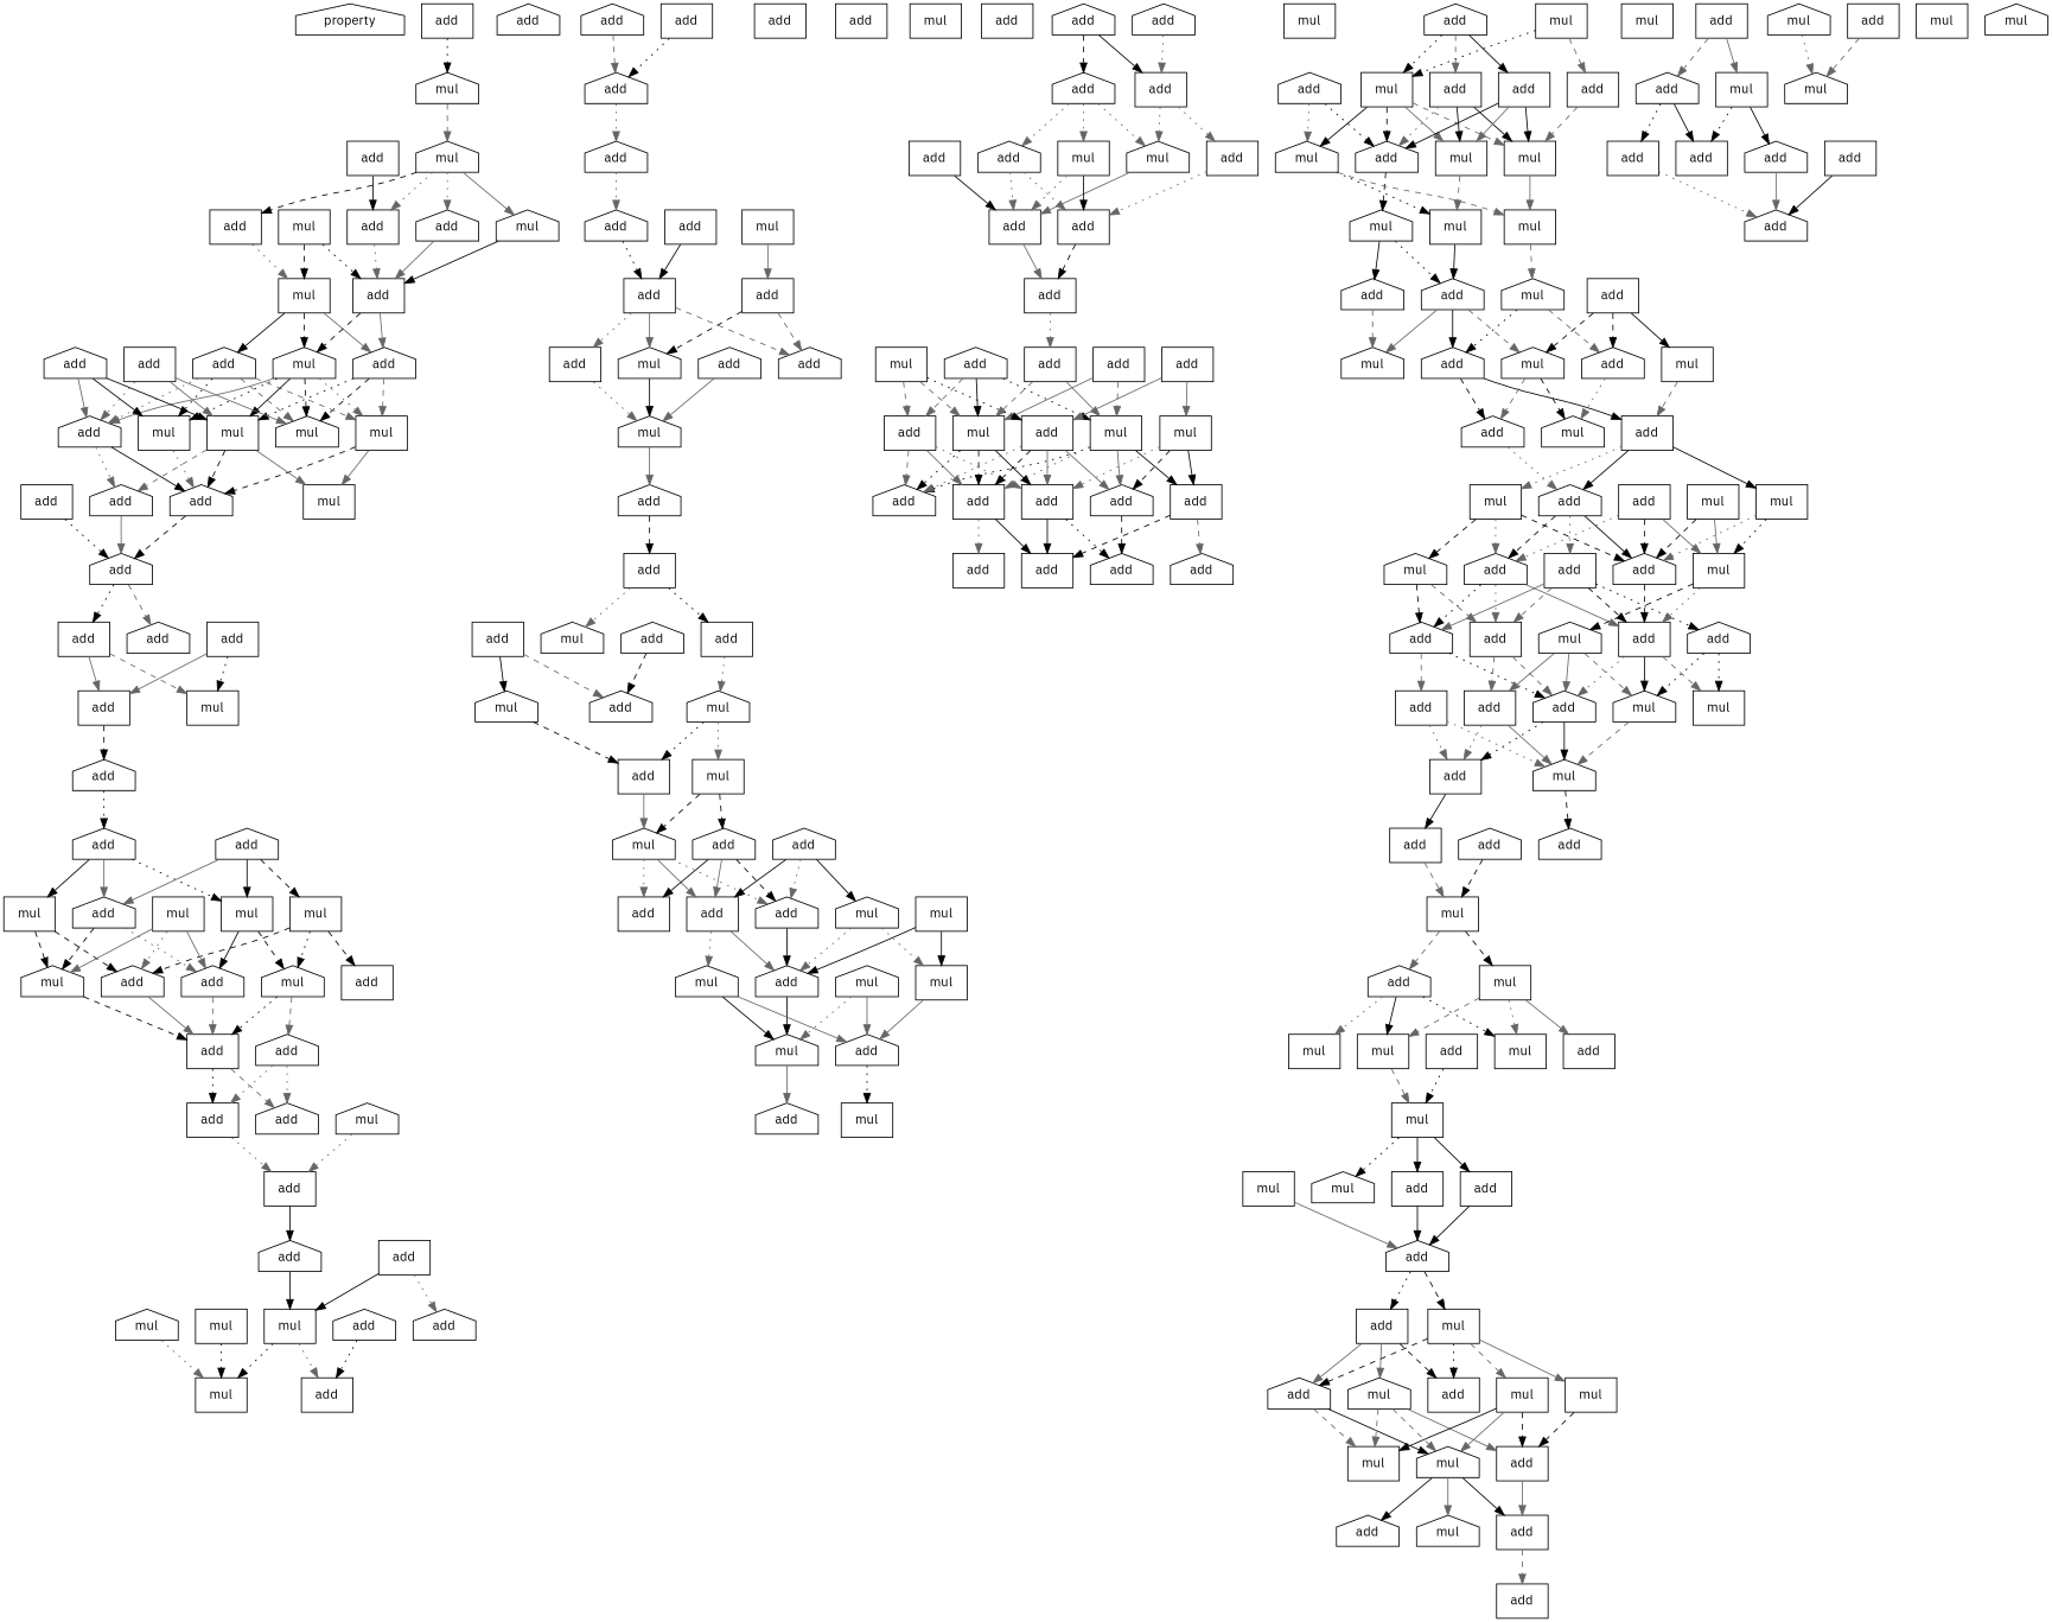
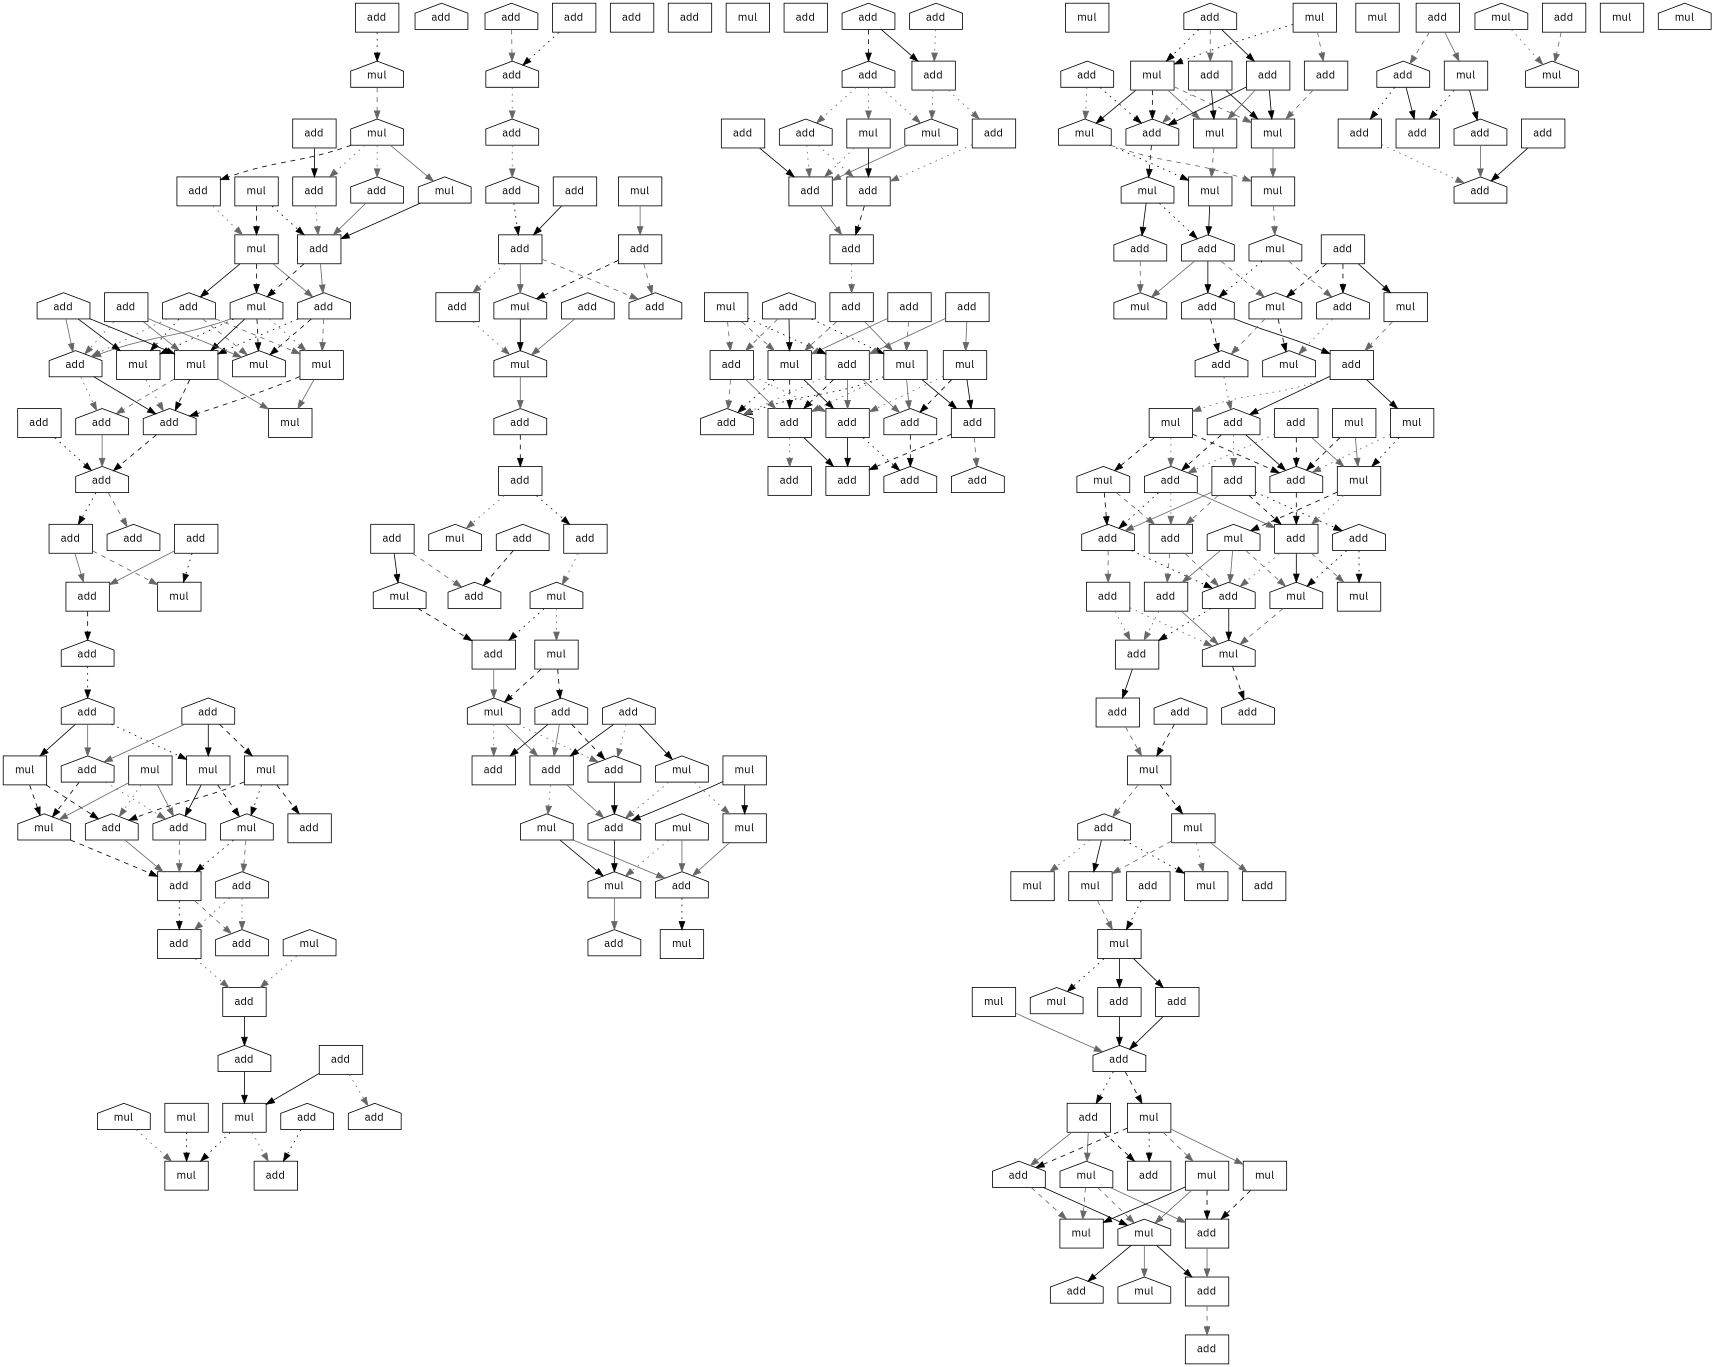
  digraph {
    fontname="IBM Plex Sans"
    node [fontcolor=black shape=box fontname="IBM Plex Sans"]
    edge [color=gray40 style=solid fontname="IBM Plex Sans"]
-   property [lf=2.0 mul=2 shape=house]
    n2 [label=add]
    n3 [label=mul shape=house]
    n4 [label=mul shape=house]
    n5 [label=add]
    n6 [label=add]
    n7 [label=add]
    n8 [label=add shape=house]
    n9 [label=mul shape=house]
    n10 [label=mul]
    n11 [label=mul]
    n12 [label=add]
    n13 [label=add shape=house]
    n14 [label=add shape=house]
    n15 [label=mul shape=house]
    n16 [label=mul shape=house]
    n17 [label=mul]
    n18 [label=mul]
    n19 [label=add shape=house]
    n20 [label=mul]
    n21 [label=add shape=house]
    n22 [label=add]
    n23 [label=mul]
    n24 [label=add shape=house]
    n25 [label=add shape=house]
    n26 [label=add shape=house]
    n27 [label=add]
    n28 [label=add shape=house]
    n29 [label=add]
    n30 [label=mul]
    n31 [label=add]
    n32 [label=add]
    n33 [label=add shape=house]
    n34 [label=add shape=house]
    n35 [label=add shape=house]
    n36 [label=mul]
    n37 [label=add shape=house]
    n38 [label=mul]
    n39 [label=add shape=house]
    n40 [label=mul]
    n41 [label=mul]
    n42 [label=add shape=house]
    n43 [label=add shape=house]
    n44 [label=mul shape=house]
    n45 [label=mul shape=house]
    n46 [label=add]
    n47 [label=add]
    n48 [label=add shape=house]
    n49 [label=add]
    n50 [label=add shape=house]
    n51 [label=add]
    n52 [label=mul shape=house]
    n53 [label=add shape=house]
    n54 [label=add]
    n55 [label=mul]
    n56 [label=add shape=house]
    n57 [label=mul]
    n58 [label=mul]
    n59 [label=add]
    n60 [label=add shape=house]
    n61 [label=mul shape=house]
    n62 [label=add shape=house]
    n63 [label=add shape=house]
    n64 [label=add]
    n65 [label=add shape=house]
    n66 [label=add]
    n67 [label=add shape=house]
    n68 [label=add]
    n69 [label=add]
    n70 [label=mul]
    n71 [label=add]
    n72 [label=mul shape=house]
    n73 [label=add shape=house]
    n74 [label=add]
    n75 [label=add shape=house]
    n76 [label=mul shape=house]
    n77 [label=add shape=house]
    n78 [label=add]
    n79 [label=add]
    n80 [label=add]
    n81 [label=mul shape=house]
    n82 [label=add shape=house]
    n83 [label=add shape=house]
    n84 [label=add]
    n85 [label=mul shape=house]
    n86 [label=mul shape=house]
    n87 [label=mul]
    n88 [label=add]
    n89 [label=mul]
    n90 [label=add]
    n91 [label=mul shape=house]
    n92 [label=add shape=house]
    n93 [label=add shape=house]
    n94 [label=add shape=house]
    n95 [label=mul shape=house]
    n96 [label=add]
    n97 [label=add]
    n98 [label=add shape=house]
    n99 [label=mul]
    n100 [label=mul]
    n101 [label=mul shape=house]
    n102 [label=mul shape=house]
    n103 [label=add shape=house]
    n104 [label=mul shape=house]
    n105 [label=mul]
    n106 [label=add shape=house]
    n107 [label=add shape=house]
    n108 [label=add]
    n109 [label=add shape=house]
    n110 [label=add shape=house]
    n111 [label=mul shape=house]
    n112 [label=add]
    n113 [label=mul]
    n114 [label=add shape=house]
    n115 [label=add]
    n116 [label=add]
    n117 [label=add]
    n118 [label=add]
    n119 [label=add]
    n120 [label=mul]
    n121 [label=mul]
    n122 [label=add shape=house]
    n123 [label=add]
    n124 [label=add]
    n125 [label=mul]
    n126 [label=add]
    n127 [label=add]
    n128 [label=mul]
    n129 [label=add]
    n130 [label=add shape=house]
    n131 [label=add]
    n132 [label=add]
    n133 [label=add shape=house]
    n134 [label=add]
    n135 [label=add shape=house]
    n136 [label=add shape=house]
    n137 [label=add]
    n138 [label=mul]
    n139 [label=add shape=house]
    n140 [label=add]
    n141 [label=mul]
    n142 [label=add]
    n143 [label=mul]
    n144 [label=add]
    n145 [label=add shape=house]
    n146 [label=add shape=house]
    n147 [label=mul shape=house]
    n148 [label=mul]
    n149 [label=mul]
    n150 [label=mul]
    n151 [label=mul]
    n152 [label=mul shape=house]
    n153 [label=add shape=house]
    n154 [label=mul shape=house]
    n155 [label=add shape=house]
    n156 [label=add shape=house]
    n157 [label=mul shape=house]
    n158 [label=mul shape=house]
    n159 [label=add]
    n160 [label=mul]
    n161 [label=add shape=house]
    n162 [label=add]
    n163 [label=add shape=house]
    n164 [label=mul shape=house]
    n165 [label=add shape=house]
    n166 [label=mul]
    n167 [label=mul]
    n168 [label=add shape=house]
    n169 [label=add]
    n170 [label=add shape=house]
    n171 [label=mul]
    n172 [label=mul]
    n173 [label=mul shape=house]
    n174 [label=add]
    n175 [label=add shape=house]
    n176 [label=add]
    n177 [label=add]
    n178 [label=add shape=house]
    n179 [label=mul shape=house]
    n180 [label=mul]
    n181 [label=mul shape=house]
    n182 [label=add shape=house]
    n183 [label=add]
    n184 [label=add]
    n185 [label=add]
    n186 [label=mul shape=house]
    n187 [label=add]
    n188 [label=add shape=house]
    n189 [label=add shape=house]
    n190 [label=mul]
    n191 [label=mul]
    n192 [label=add shape=house]
    n193 [label=mul]
    n194 [label=mul]
    n195 [label=add]
    n196 [label=mul]
    n197 [label=mul]
    n198 [label=add]
    n199 [label=add]
    n200 [label=mul shape=house]
    n201 [label=add]
    n202 [label=mul]
    n203 [label=add shape=house]
    n204 [label=mul]
    n205 [label=add]
    n206 [label=mul]
    n207 [label=add]
    n208 [label=mul shape=house]
    n209 [label=add shape=house]
    n210 [label=mul]
    n211 [label=mul]
    n212 [label=add]
    n213 [label=mul shape=house]
    n214 [label=mul]
    n215 [label=mul shape=house]
    n216 [label=add shape=house]
    n217 [label=add]
    n218 [label=add]
    n219 [label=add]
    n220 [label=add shape=house]
    n221 [label=mul]
    n222 [label=mul shape=house]
    n223 [label=mul shape=house]
    n224 [label=mul]
    n225 [label=add]
    n226 [label=mul shape=house]
    n227 [label=add]
    n228 [label=add]
    n229 [label=add shape=house]
    n230 [label=add shape=house]
    n231 [label=add]
    n2 -> n3 [color=black style=dotted]
    n3 -> n4 [style=dashed]
    n4 -> n6 [style=dotted]
    n4 -> n7 [color=black style=dashed]
    n4 -> n8 [style=dotted]
    n4 -> n9
    n5 -> n6 [color=black]
    n6 -> n12 [style=dotted]
    n7 -> n10 [style=dotted]
    n8 -> n12
    n9 -> n12 [color=black]
    n10 -> n13
    n10 -> n14 [color=black]
    n10 -> n15 [color=black style=dashed]
    n11 -> n10 [color=black style=dashed]
    n11 -> n12 [color=black style=dotted]
    n12 -> n13
    n12 -> n15 [color=black style=dashed]
    n13 -> n16 [color=black style=dashed]
    n13 -> n17 [style=dashed]
    n13 -> n18 [color=black style=dotted]
    n14 -> n16 [style=dashed]
    n14 -> n17 [style=dashed]
    n14 -> n19 [style=dotted]
    n14 -> n20 [color=black style=dotted]
    n15 -> n16 [color=black style=dashed]
    n15 -> n17 [style=dotted]
    n15 -> n18 [color=black]
    n15 -> n19
    n15 -> n20 [color=black style=dotted]
    n17 -> n23
    n17 -> n24 [color=black style=dashed]
    n18 -> n23
    n18 -> n24 [color=black style=dashed]
    n18 -> n25 [style=dashed]
    n19 -> n24 [color=black]
    n19 -> n25 [style=dotted]
    n20 -> n24 [style=dotted]
    n21 -> n18 [color=black]
    n21 -> n19
    n21 -> n20 [color=black]
    n22 -> n16
    n22 -> n18
    n22 -> n19 [style=dotted]
    n24 -> n26 [color=black style=dashed]
    n25 -> n26
    n26 -> n28 [style=dashed]
    n26 -> n29 [color=black style=dotted]
    n27 -> n26 [color=black style=dotted]
    n29 -> n30 [style=dashed]
    n29 -> n31
    n31 -> n34 [color=black style=dashed]
    n32 -> n30 [color=black style=dotted]
    n32 -> n31
    n34 -> n35 [color=black style=dotted]
    n35 -> n36 [color=black style=dotted]
    n35 -> n37
    n35 -> n38 [color=black]
    n36 -> n43 [color=black]
    n36 -> n45 [color=black style=dashed]
    n37 -> n43 [style=dotted]
    n37 -> n44 [color=black style=dashed]
    n38 -> n42 [color=black style=dashed]
    n38 -> n44 [color=black style=dashed]
    n39 -> n36 [color=black]
    n39 -> n37
    n39 -> n40 [color=black style=dashed]
    n40 -> n42 [color=black style=dashed]
    n40 -> n45 [color=black style=dotted]
    n40 -> n46 [color=black style=dashed]
    n41 -> n42 [style=dotted]
    n41 -> n43
    n41 -> n44
    n42 -> n47
    n43 -> n47 [style=dashed]
    n44 -> n47 [color=black style=dashed]
    n45 -> n47 [color=black style=dotted]
    n45 -> n48 [style=dashed]
    n47 -> n49 [color=black style=dotted]
    n47 -> n50 [style=dashed]
    n48 -> n49 [style=dotted]
    n48 -> n50 [style=dotted]
    n49 -> n51 [style=dotted]
    n51 -> n53 [color=black]
    n52 -> n51 [style=dotted]
    n53 -> n55 [color=black]
    n54 -> n55 [color=black]
    n54 -> n56 [style=dotted]
    n55 -> n58 [color=black style=dotted]
    n55 -> n59 [style=dotted]
    n57 -> n58 [color=black style=dotted]
    n60 -> n59 [color=black style=dotted]
    n61 -> n58 [style=dotted]
    n62 -> n63 [style=dashed]
    n63 -> n65 [style=dotted]
    n64 -> n63 [color=black style=dotted]
    n65 -> n67 [style=dotted]
    n67 -> n69 [color=black style=dotted]
    n68 -> n69 [color=black]
    n69 -> n72
    n69 -> n73 [style=dashed]
    n69 -> n74 [style=dotted]
    n70 -> n71
    n71 -> n72 [color=black style=dashed]
    n71 -> n73 [style=dashed]
    n72 -> n76 [color=black]
    n74 -> n76 [style=dotted]
    n75 -> n76
    n76 -> n77
    n77 -> n79 [color=black style=dashed]
    n79 -> n80 [color=black style=dotted]
    n79 -> n81 [style=dotted]
    n80 -> n86 [style=dotted]
    n82 -> n83 [color=black style=dashed]
    n84 -> n83 [style=dashed]
    n84 -> n85 [color=black]
    n85 -> n88 [color=black style=dashed]
    n86 -> n88 [color=black style=dotted]
    n86 -> n89 [style=dotted]
    n88 -> n91
    n89 -> n91 [color=black style=dashed]
    n89 -> n92 [color=black style=dashed]
    n91 -> n94 [style=dotted]
    n91 -> n96
    n91 -> n97 [style=dotted]
    n92 -> n94 [color=black style=dashed]
    n92 -> n96
    n92 -> n97 [color=black]
    n93 -> n94 [style=dotted]
    n93 -> n95 [color=black]
    n93 -> n96 [color=black]
    n94 -> n98 [color=black]
    n95 -> n98 [style=dotted]
    n95 -> n100 [style=dotted]
    n96 -> n98
    n96 -> n101 [style=dotted]
    n98 -> n104 [color=black]
    n99 -> n98 [color=black]
    n99 -> n100 [color=black]
    n100 -> n103
    n101 -> n103
    n101 -> n104 [color=black]
    n102 -> n103
    n102 -> n104 [style=dotted]
    n103 -> n105 [color=black style=dotted]
    n104 -> n106
    n107 -> n108 [style=dotted]
    n108 -> n111 [style=dotted]
    n108 -> n112 [style=dotted]
    n109 -> n108 [color=black]
    n109 -> n110 [color=black style=dashed]
    n110 -> n111 [style=dotted]
    n110 -> n113 [style=dotted]
    n110 -> n114 [style=dotted]
    n111 -> n115
    n112 -> n117 [style=dotted]
    n113 -> n115 [style=dotted]
    n113 -> n117 [color=black]
    n114 -> n115 [style=dotted]
    n114 -> n117 [style=dotted]
    n115 -> n118
    n116 -> n115 [color=black]
    n117 -> n118 [color=black style=dashed]
    n118 -> n119 [style=dotted]
    n119 -> n120 [style=dashed]
    n119 -> n121
    n120 -> n129 [color=black]
    n120 -> n130 [color=black style=dotted]
    n120 -> n131 [color=black style=dashed]
    n121 -> n130 [color=black style=dotted]
    n121 -> n131 [style=dotted]
    n121 -> n132 [color=black]
    n121 -> n133
    n122 -> n120 [color=black]
    n122 -> n121 [color=black style=dotted]
    n122 -> n123 [style=dashed]
    n123 -> n129 [style=dotted]
    n123 -> n130 [style=dashed]
    n123 -> n131
    n124 -> n125
    n124 -> n126
    n125 -> n129 [style=dotted]
    n125 -> n132 [color=black]
    n125 -> n133 [color=black style=dashed]
    n126 -> n129
    n126 -> n130 [style=dotted]
    n126 -> n131 [color=black style=dashed]
    n126 -> n133
    n127 -> n120
    n127 -> n121 [style=dashed]
    n128 -> n120 [style=dashed]
    n128 -> n123 [style=dashed]
    n128 -> n126 [color=black style=dotted]
    n129 -> n134 [color=black]
    n129 -> n136 [color=black style=dotted]
    n131 -> n134 [color=black]
    n131 -> n137 [style=dotted]
    n132 -> n134 [color=black style=dashed]
    n132 -> n135 [style=dashed]
    n133 -> n136 [color=black style=dashed]
    n139 -> n140 [style=dashed]
    n139 -> n141 [color=black style=dotted]
    n139 -> n142 [color=black]
    n140 -> n146 [style=dotted]
    n140 -> n148 [color=black]
    n140 -> n149 [color=black]
    n141 -> n146 [color=black style=dashed]
    n141 -> n147 [color=black]
    n141 -> n148 [style=dashed]
    n141 -> n149
    n142 -> n146 [color=black]
    n142 -> n148 [color=black]
    n142 -> n149
    n143 -> n141 [color=black style=dotted]
    n143 -> n144 [style=dashed]
    n144 -> n148 [style=dashed]
    n145 -> n146 [color=black style=dotted]
    n145 -> n147 [style=dotted]
    n146 -> n152 [color=black style=dashed]
    n147 -> n150 [color=black style=dotted]
    n147 -> n151 [style=dashed]
    n148 -> n151
    n149 -> n150 [style=dashed]
    n150 -> n153 [color=black]
    n151 -> n154 [style=dashed]
    n152 -> n153 [color=black style=dotted]
    n152 -> n155 [color=black]
    n153 -> n156 [color=black]
    n153 -> n157 [style=dashed]
    n153 -> n158
    n154 -> n156 [color=black style=dotted]
    n154 -> n161 [style=dashed]
    n155 -> n158 [style=dashed]
    n156 -> n162 [color=black]
    n156 -> n163 [color=black style=dashed]
    n157 -> n163 [style=dashed]
    n157 -> n164 [color=black style=dashed]
    n159 -> n157 [color=black style=dashed]
    n159 -> n160 [color=black]
    n159 -> n161 [color=black style=dashed]
    n160 -> n162 [style=dashed]
    n161 -> n164 [style=dotted]
    n162 -> n165 [color=black]
    n162 -> n166 [color=black]
    n162 -> n167 [style=dotted]
    n163 -> n165 [style=dotted]
    n165 -> n168 [color=black style=dashed]
    n165 -> n169 [style=dotted]
    n165 -> n170 [color=black]
    n166 -> n170 [style=dotted]
    n166 -> n172 [color=black style=dotted]
    n167 -> n168 [style=dotted]
    n167 -> n170 [color=black style=dashed]
    n167 -> n173 [color=black style=dashed]
    n168 -> n175 [color=black style=dotted]
    n168 -> n176 [style=dotted]
    n168 -> n177
    n169 -> n175
    n169 -> n176 [style=dashed]
    n169 -> n177 [color=black style=dashed]
    n169 -> n178 [color=black style=dotted]
    n170 -> n177 [color=black style=dashed]
    n171 -> n170 [color=black style=dashed]
    n171 -> n172
    n172 -> n177 [style=dotted]
    n172 -> n179 [color=black style=dashed]
    n173 -> n175 [color=black style=dashed]
    n173 -> n176 [style=dashed]
    n174 -> n168 [style=dotted]
    n174 -> n170 [color=black style=dashed]
    n174 -> n172
    n175 -> n182 [color=black style=dotted]
    n175 -> n184 [style=dashed]
    n176 -> n182 [style=dashed]
    n176 -> n183 [style=dashed]
    n177 -> n180 [style=dashed]
    n177 -> n181 [color=black]
    n177 -> n182 [style=dotted]
    n178 -> n180 [color=black style=dotted]
    n178 -> n181 [color=black style=dotted]
    n179 -> n181 [style=dashed]
    n179 -> n182
    n179 -> n183
    n181 -> n186 [style=dashed]
    n182 -> n185 [color=black style=dotted]
    n182 -> n186 [color=black]
    n183 -> n185 [style=dotted]
    n183 -> n186
    n184 -> n185 [style=dotted]
    n184 -> n186 [style=dotted]
    n185 -> n187 [color=black]
    n186 -> n188 [color=black style=dashed]
    n187 -> n190 [style=dashed]
    n189 -> n190 [color=black style=dashed]
    n190 -> n191 [color=black style=dashed]
    n190 -> n192 [style=dashed]
    n191 -> n193 [style=dashed]
    n191 -> n194 [style=dotted]
    n191 -> n195
    n192 -> n193 [color=black]
    n192 -> n194 [color=black style=dotted]
    n192 -> n196 [style=dotted]
    n193 -> n197 [style=dashed]
    n197 -> n199 [color=black]
    n197 -> n200 [color=black style=dotted]
    n197 -> n201 [color=black]
    n198 -> n197 [color=black style=dotted]
    n199 -> n203 [color=black]
    n201 -> n203 [color=black]
    n202 -> n203
    n203 -> n205 [color=black style=dotted]
    n203 -> n206 [color=black style=dashed]
    n205 -> n207 [color=black style=dashed]
    n205 -> n208
    n205 -> n209
    n206 -> n207 [color=black style=dotted]
    n206 -> n209 [color=black style=dashed]
    n206 -> n210
    n206 -> n211 [style=dashed]
    n208 -> n212
    n208 -> n213 [style=dashed]
    n208 -> n214 [style=dashed]
    n209 -> n213 [color=black]
    n209 -> n214 [style=dashed]
    n210 -> n212 [color=black style=dashed]
    n211 -> n212 [color=black style=dashed]
    n211 -> n213
    n211 -> n214 [color=black]
    n212 -> n217
    n213 -> n215
    n213 -> n216 [color=black]
    n213 -> n217 [color=black]
    n217 -> n218 [style=dashed]
    n219 -> n220 [style=dashed]
    n219 -> n221
    n220 -> n227 [color=black style=dotted]
    n220 -> n228 [color=black]
    n221 -> n228 [color=black style=dotted]
    n221 -> n229 [color=black]
    n222 -> n223 [style=dotted]
    n225 -> n223 [style=dashed]
    n227 -> n230 [style=dotted]
    n229 -> n230
    n231 -> n230 [color=black]
  }
